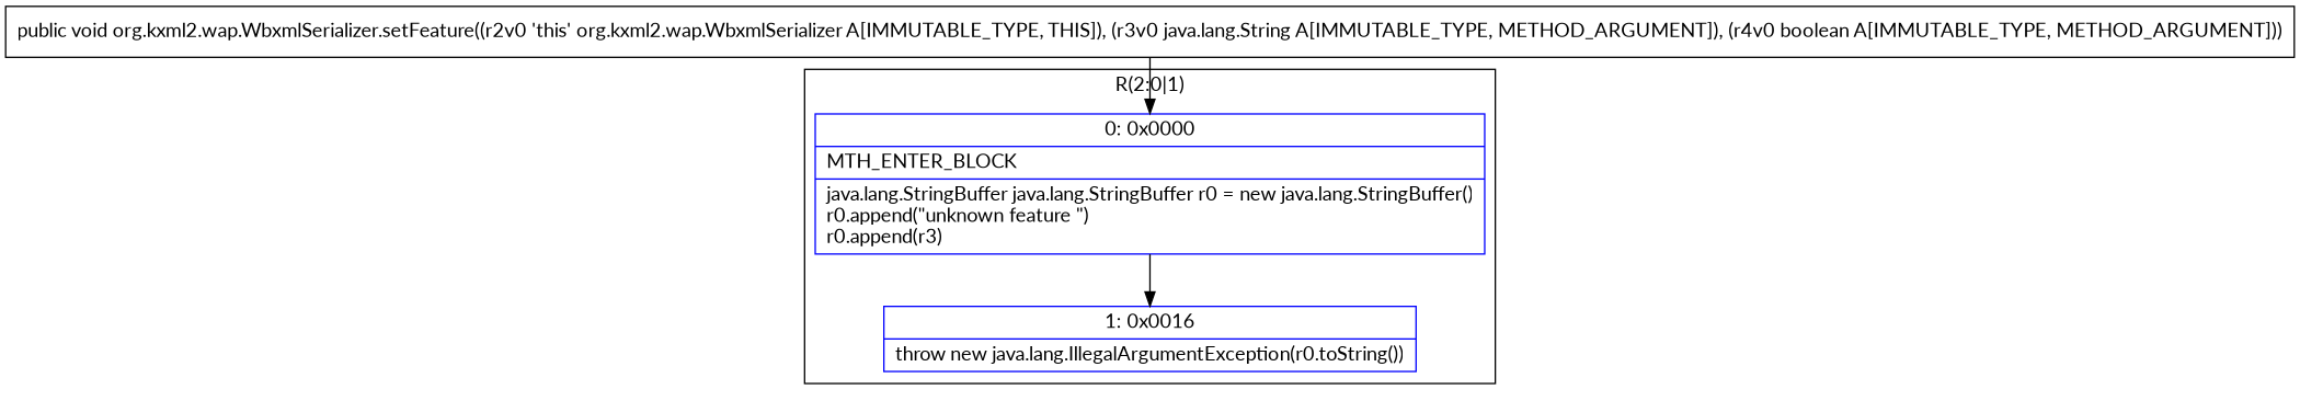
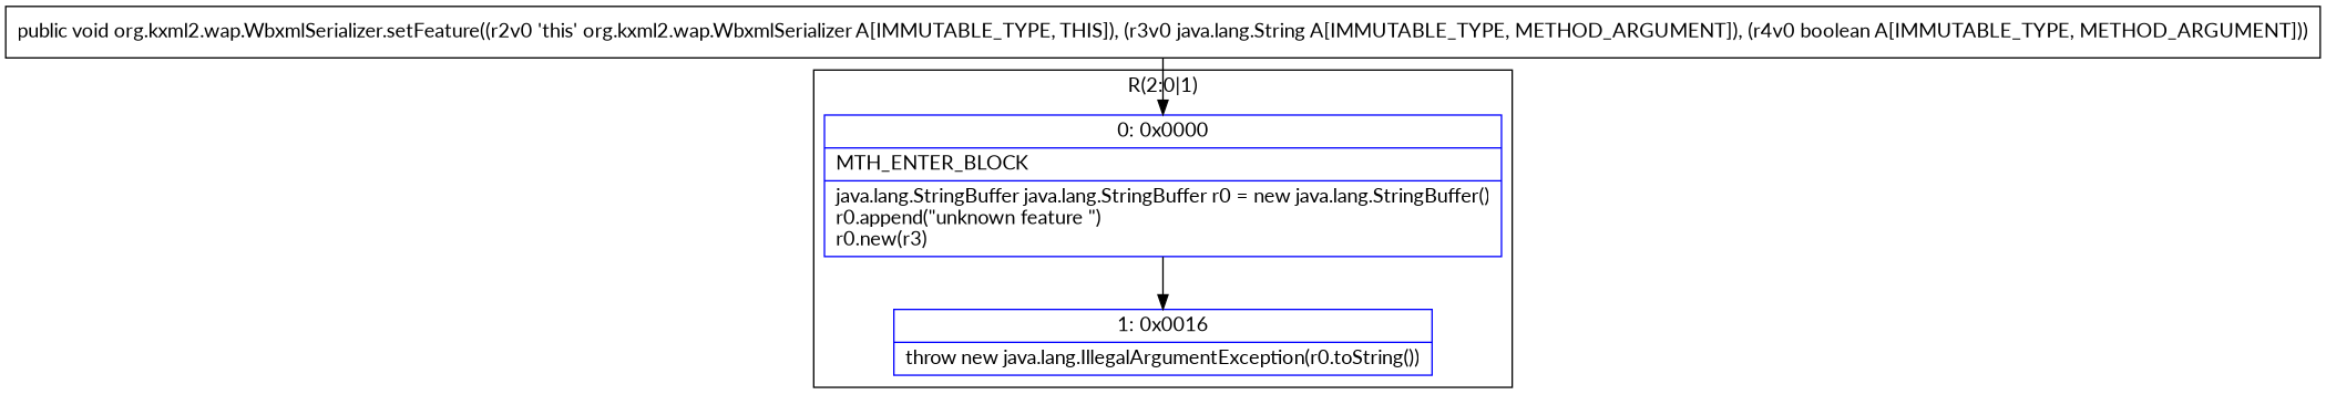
  digraph {
    fontname=Lato
    node [color=blue shape=record fontname=Lato]
    edge [fontname=Lato]
-   n1 [label="{0\:\ 0x0000|MTH_ENTER_BLOCK\l|java.lang.StringBuffer java.lang.StringBuffer r0 = new java.lang.StringBuffer()\lr0.append(\"unknown feature \")\lr0.append(r3)\l}"]
+   n1 [label="{0\:\ 0x0000|MTH_ENTER_BLOCK\l|java.lang.StringBuffer java.lang.StringBuffer r0 = new java.lang.StringBuffer()\lr0.append(\"unknown feature \")\lr0.new(r3)\l}"]
    n2 [label="{1\:\ 0x0016|throw new java.lang.IllegalArgumentException(r0.toString())\l}"]
    n3 [label="{public void org.kxml2.wap.WbxmlSerializer.setFeature((r2v0 'this' org.kxml2.wap.WbxmlSerializer A[IMMUTABLE_TYPE, THIS]), (r3v0 java.lang.String A[IMMUTABLE_TYPE, METHOD_ARGUMENT]), (r4v0 boolean A[IMMUTABLE_TYPE, METHOD_ARGUMENT])) }" color=""]
    subgraph cluster_1 {
      label="R(2:0|1)"
      n1
      n2
    }
    n1 -> n2
    n3 -> n1
  }
